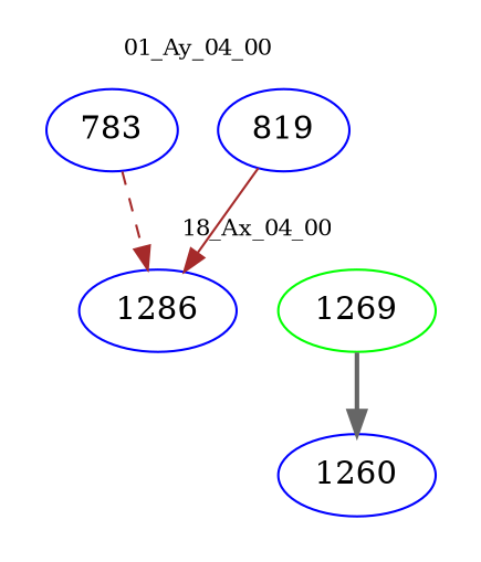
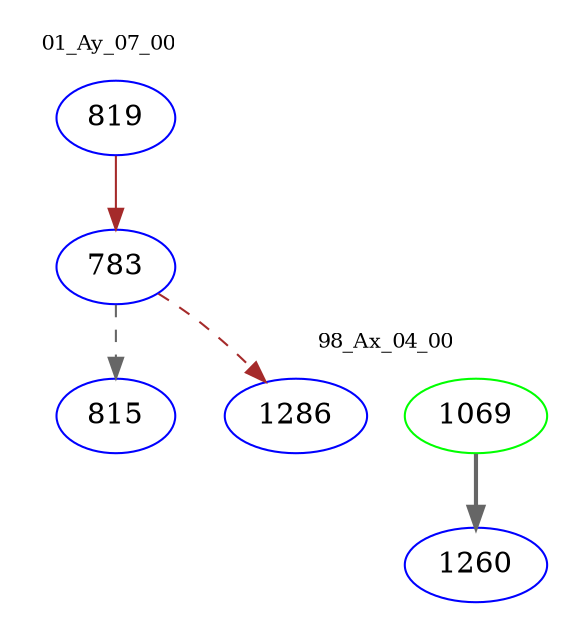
  digraph {
    node [color=blue]
    edge [color=gray40 style=dashed]
-   n1 [color=green label=1269]
+   n1 [color=green label=1069]
    n2 [label=1260]
    n3 [label=1286]
    n4 [label=819]
    n5 [label=783]
+   n6 [label=815]
    subgraph cluster_1 {
      color=white
      fontsize=10
-     label="18_Ax_04_00"
+     label="98_Ax_04_00"
      n1
      n2
      n3
    }
    subgraph cluster_2 {
      color=white
      fontsize=10
-     label="01_Ay_04_00"
+     label="01_Ay_07_00"
      n4
      n5
+     n6
    }
    n1 -> n2 [style=bold]
-   n4 -> n3 [color=brown style=solid]
+   n4 -> n5 [color=brown style=solid]
    n5 -> n3 [color=brown]
+   n5 -> n6
  }
